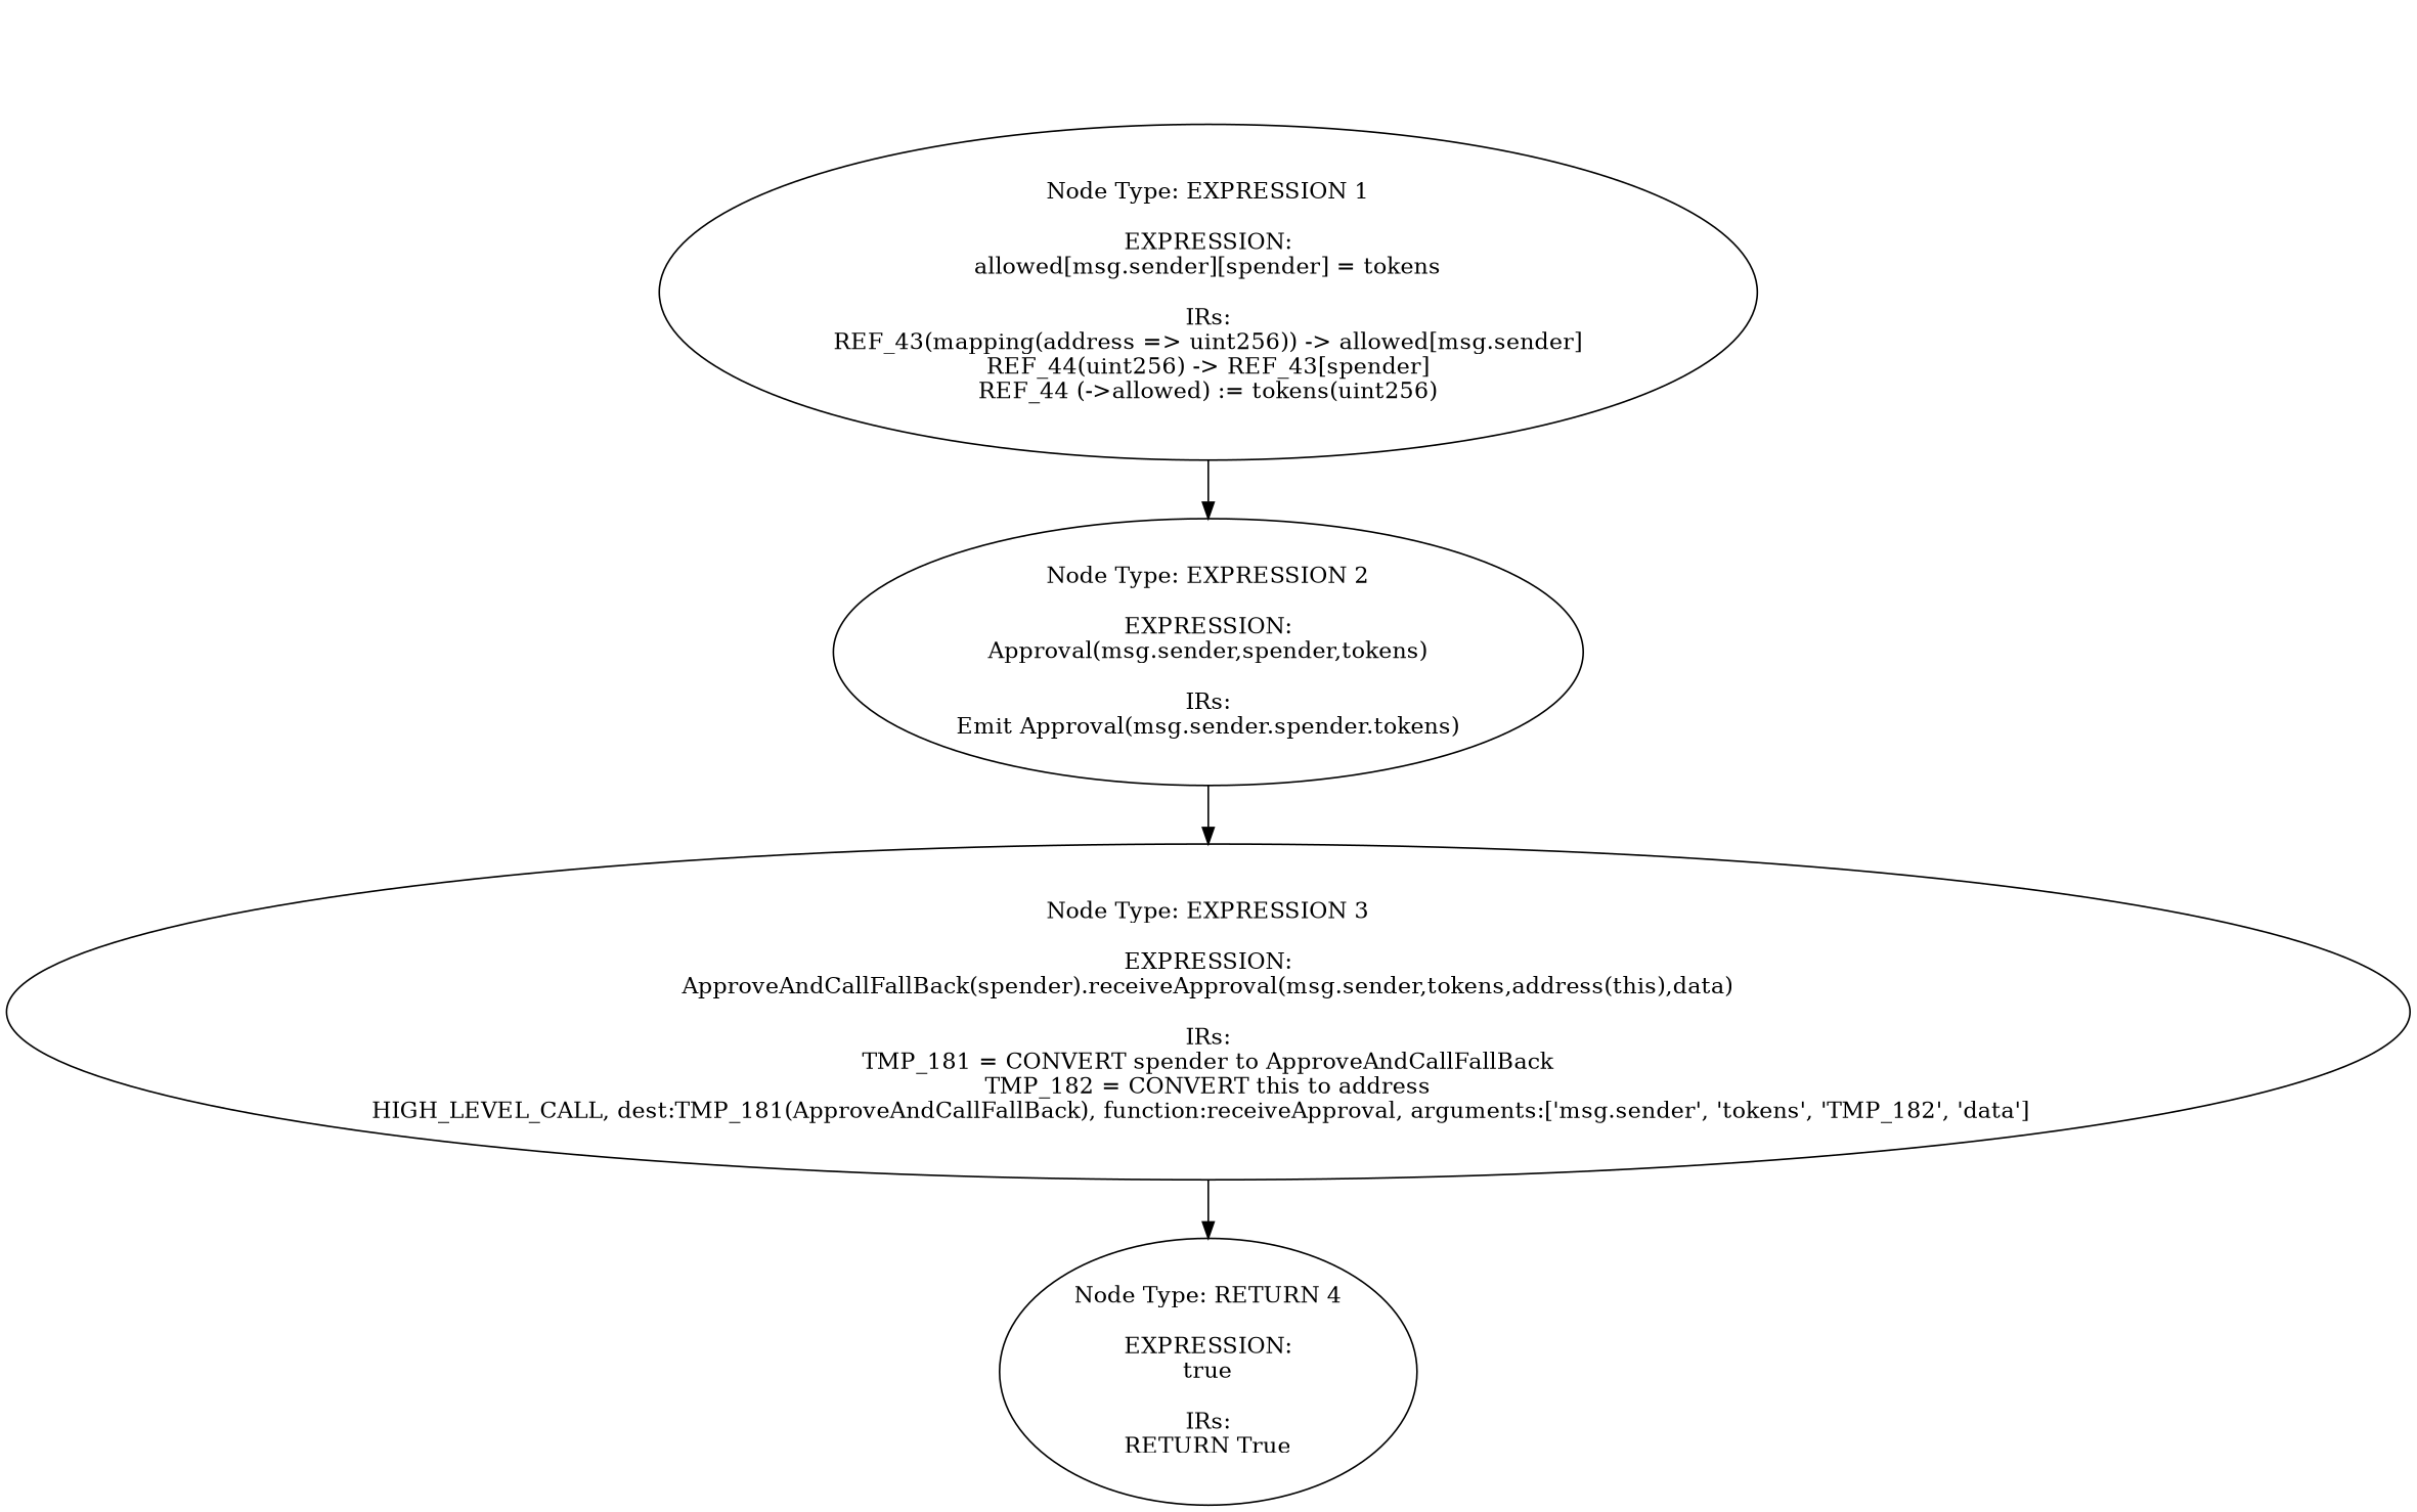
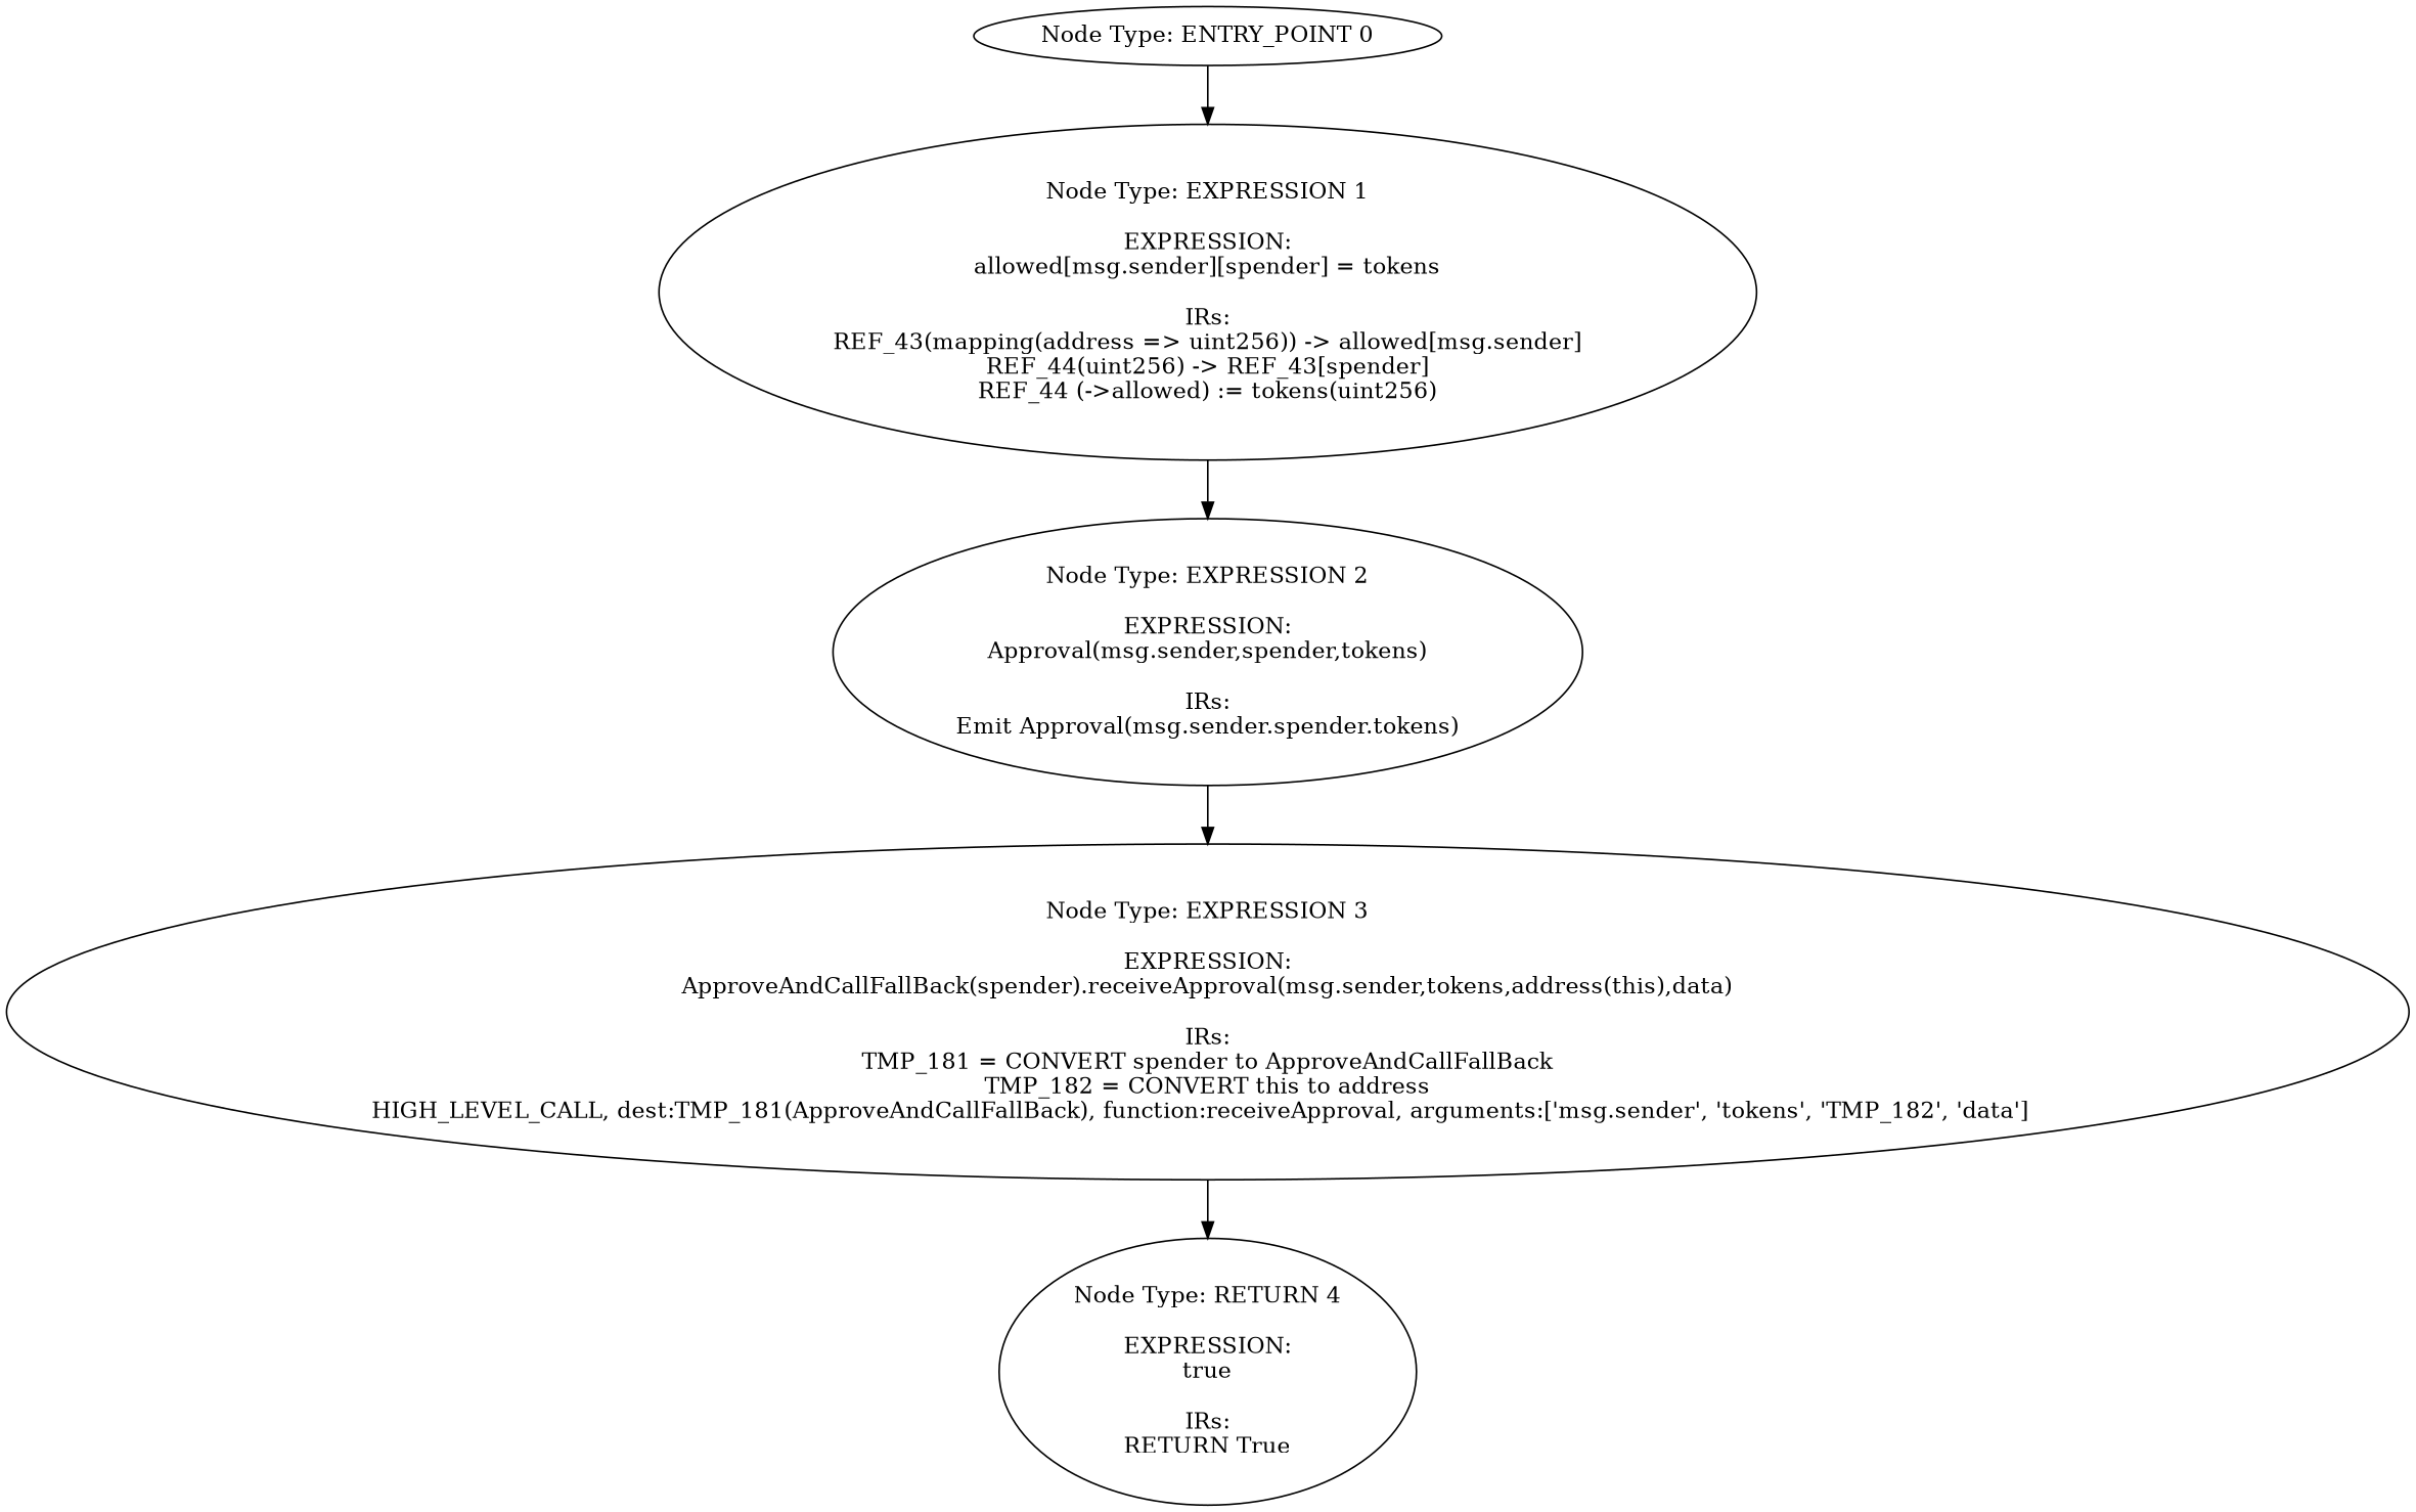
  digraph {
+   n1 [label="Node Type: ENTRY_POINT 0\n"]
    n2 [label="Node Type: EXPRESSION 1\n\nEXPRESSION:\nallowed[msg.sender][spender] = tokens\n\nIRs:\nREF_43(mapping(address => uint256)) -> allowed[msg.sender]\nREF_44(uint256) -> REF_43[spender]\nREF_44 (->allowed) := tokens(uint256)"]
    n3 [label="Node Type: EXPRESSION 2\n\nEXPRESSION:\nApproval(msg.sender,spender,tokens)\n\nIRs:\nEmit Approval(msg.sender.spender.tokens)"]
    n4 [label="Node Type: EXPRESSION 3\n\nEXPRESSION:\nApproveAndCallFallBack(spender).receiveApproval(msg.sender,tokens,address(this),data)\n\nIRs:\nTMP_181 = CONVERT spender to ApproveAndCallFallBack\nTMP_182 = CONVERT this to address\nHIGH_LEVEL_CALL, dest:TMP_181(ApproveAndCallFallBack), function:receiveApproval, arguments:['msg.sender', 'tokens', 'TMP_182', 'data']  "]
    n5 [label="Node Type: RETURN 4\n\nEXPRESSION:\ntrue\n\nIRs:\nRETURN True"]
+   n1 -> n2
    n2 -> n3
    n3 -> n4
    n4 -> n5
  }
